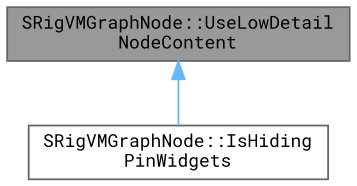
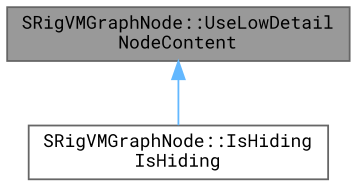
  digraph {
    rankdir=TB
    fontname="Roboto Mono"
    node [fontname="Roboto Mono" fontsize=10 shape=box style=filled]
    n1 [color=gray40 fillcolor=grey60 fontcolor=black height=0.2 label="SRigVMGraphNode::UseLowDetail\lNodeContent" width=0.4]
-   n2 [color=grey40 fillcolor=white height=0.2 label="SRigVMGraphNode::IsHiding\lPinWidgets" width=0.4]
+   n2 [color=grey40 fillcolor=white height=0.2 label="SRigVMGraphNode::IsHiding\lIsHiding" width=0.4]
    n1 -> n2 [color=steelblue1 dir=back fontname="Roboto Mono" fontsize=10 labelfontname=Helvetica labelfontsize=10 style=solid]
  }
